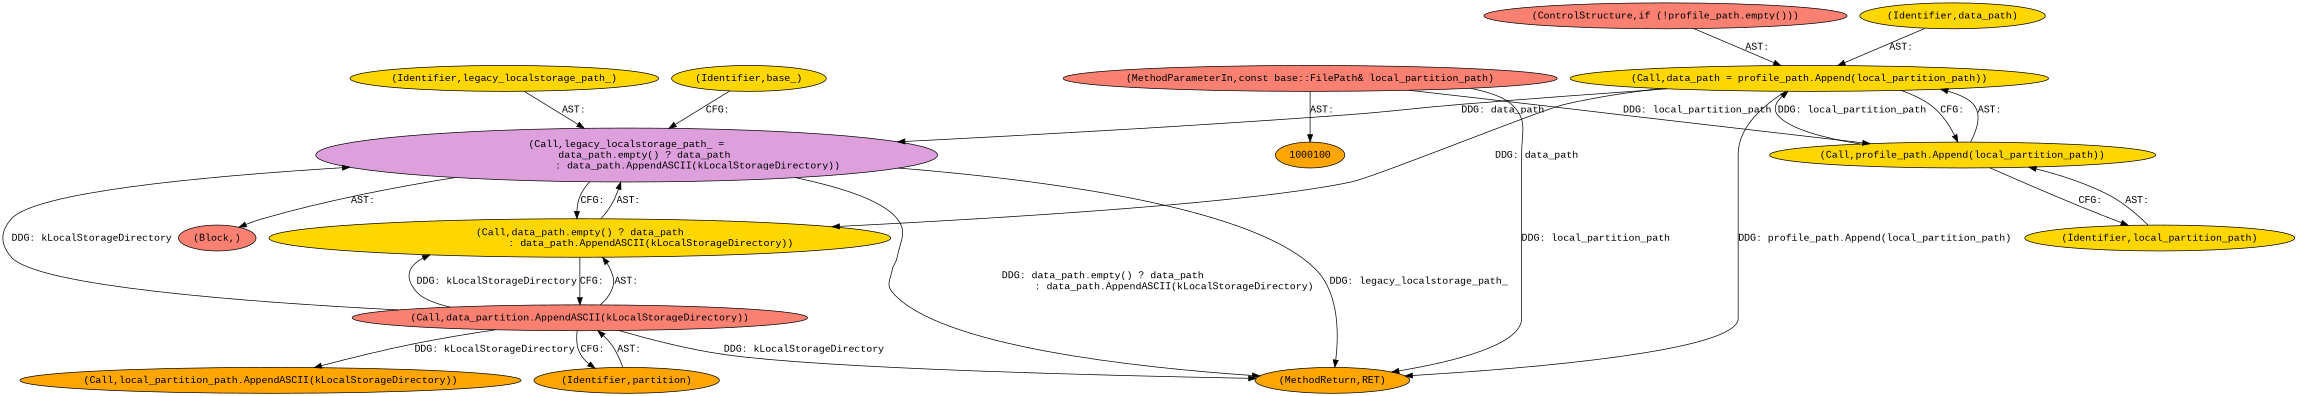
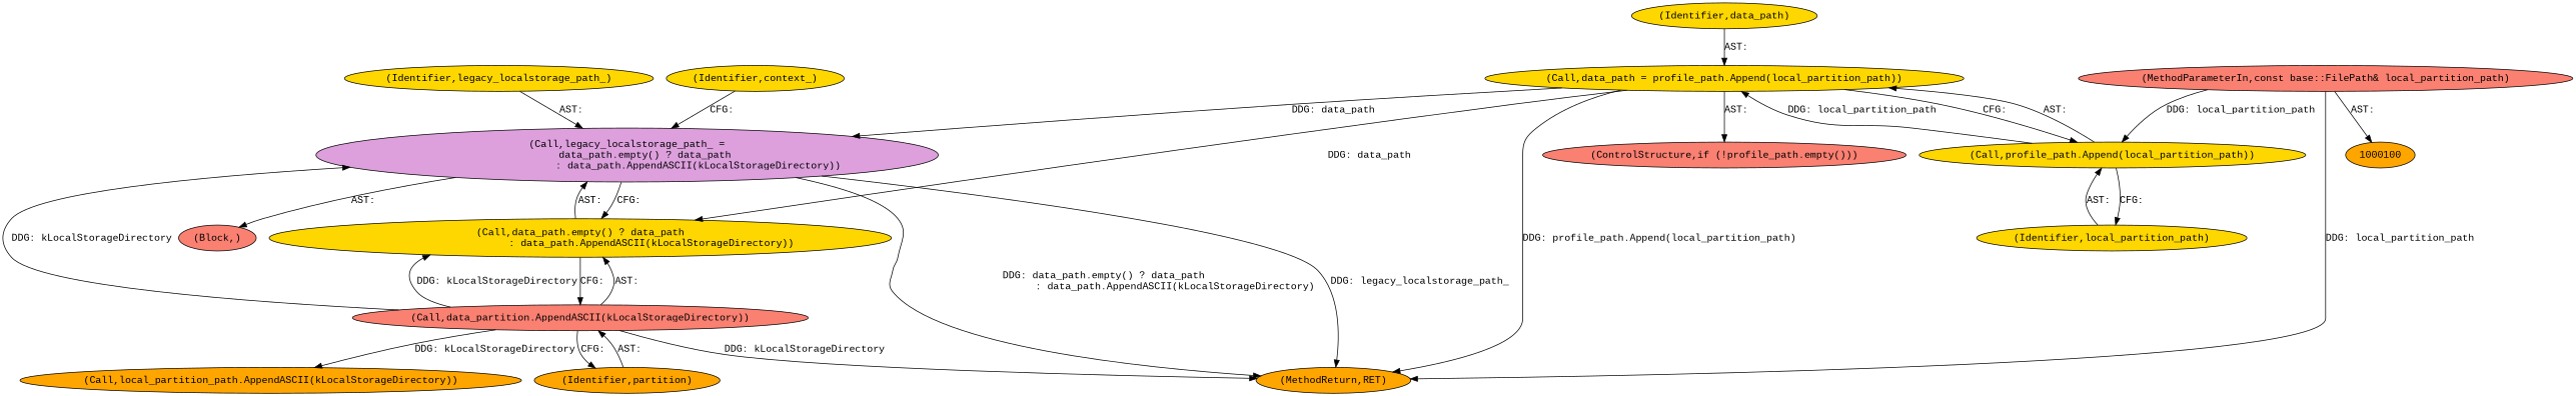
  digraph {
    fontname="Liberation Mono"
    node [fillcolor=gold fontname="Liberation Mono" style=filled]
    edge [fontname="Liberation Mono"]
    n1 [fillcolor=plum label="(Call,legacy_localstorage_path_ =\n      data_path.empty() ? data_path\n                        : data_path.AppendASCII(kLocalStorageDirectory))"]
    n2 [fillcolor=salmon label="(Block,)"]
    n3 [label="(Call,data_path.empty() ? data_path\n                        : data_path.AppendASCII(kLocalStorageDirectory))"]
    n4 [fillcolor=orange label="(MethodReturn,RET)"]
    n5 [fillcolor=salmon label="(Call,data_partition.AppendASCII(kLocalStorageDirectory))"]
    n6 [label="(Call,data_path = profile_path.Append(local_partition_path))"]
    n7 [label="(Call,profile_path.Append(local_partition_path))"]
    n8 [fillcolor=salmon label="(ControlStructure,if (!profile_path.empty()))"]
    n9 [label="(Identifier,local_partition_path)"]
    n10 [fillcolor=salmon label="(MethodParameterIn,const base::FilePath& local_partition_path)"]
    1000100 [fillcolor=orange]
    n12 [fillcolor=orange label="(Identifier,partition)"]
    n13 [fillcolor=orange label="(Call,local_partition_path.AppendASCII(kLocalStorageDirectory))"]
    n14 [label="(Identifier,data_path)"]
    n15 [label="(Identifier,legacy_localstorage_path_)"]
-   n16 [label="(Identifier,base_)"]
+   n16 [label="(Identifier,context_)"]
    n1 -> n2 [label="AST: "]
    n1 -> n3 [label="CFG: "]
    n1 -> n4 [label="DDG: legacy_localstorage_path_"]
    n1 -> n4 [label="DDG: data_path.empty() ? data_path\n                        : data_path.AppendASCII(kLocalStorageDirectory)"]
    n3 -> n1 [label="AST: "]
    n3 -> n5 [label="CFG: "]
    n5 -> n1 [label="DDG: kLocalStorageDirectory"]
    n5 -> n3 [label="AST: "]
    n5 -> n3 [label="DDG: kLocalStorageDirectory"]
    n5 -> n4 [label="DDG: kLocalStorageDirectory"]
    n5 -> n12 [label="CFG: "]
    n5 -> n13 [label="DDG: kLocalStorageDirectory"]
    n6 -> n1 [label="DDG: data_path"]
    n6 -> n3 [label="DDG: data_path"]
    n6 -> n4 [label="DDG: profile_path.Append(local_partition_path)"]
    n6 -> n7 [label="CFG: "]
-   n8 -> n6 [label="AST: "]
+   n6 -> n8 [label="AST: "]
    n7 -> n6 [label="AST: "]
    n7 -> n6 [label="DDG: local_partition_path"]
    n7 -> n9 [label="CFG: "]
    n9 -> n7 [label="AST: "]
    n10 -> n4 [label="DDG: local_partition_path"]
    n10 -> n7 [label="DDG: local_partition_path"]
    n10 -> 1000100 [label="AST: "]
    n12 -> n5 [label="AST: "]
    n14 -> n6 [label="AST: "]
    n15 -> n1 [label="AST: "]
    n16 -> n1 [label="CFG: "]
  }
